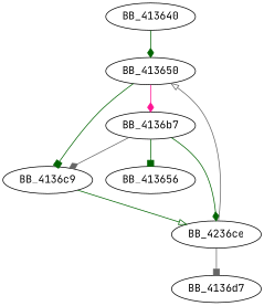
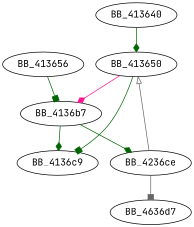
  digraph {
    fontname="JetBrains Mono"
    node [fontname="JetBrains Mono"]
    edge [arrowhead=diamond color=darkgreen fontname="JetBrains Mono"]
    BB_413640
    BB_413650
    n3 [label=BB_4136b7]
    BB_4136c9
    BB_413656
    n6 [label=BB_4236ce]
-   BB_4136d7
+   BB_4136d7 [label=BB_4636d7]
    BB_413640 -> BB_413650
    BB_413650 -> n3 [color=deeppink]
    BB_413650 -> BB_4136c9 [arrowhead=box]
-   n3 -> BB_4136c9 [color=gray40]
+   n3 -> BB_4136c9
    n3 -> n6
-   BB_4136c9 -> n6 [arrowhead=onormal]
-   n3 -> BB_413656 [arrowhead=box]
+   BB_413656 -> n3 [arrowhead=box]
    n6 -> BB_413650 [arrowhead=onormal color=gray40]
    n6 -> BB_4136d7 [arrowhead=box color=gray40]
  }
